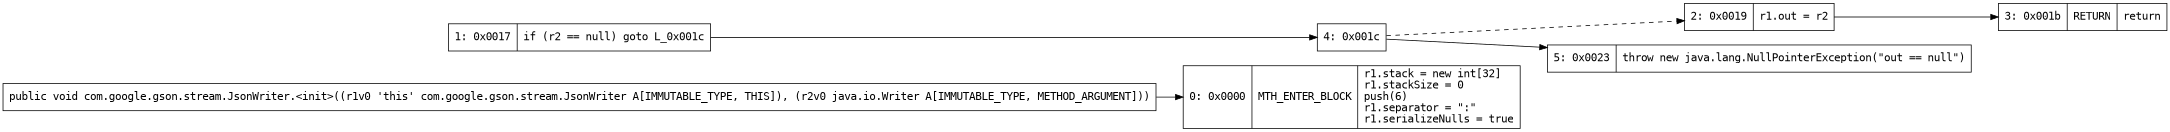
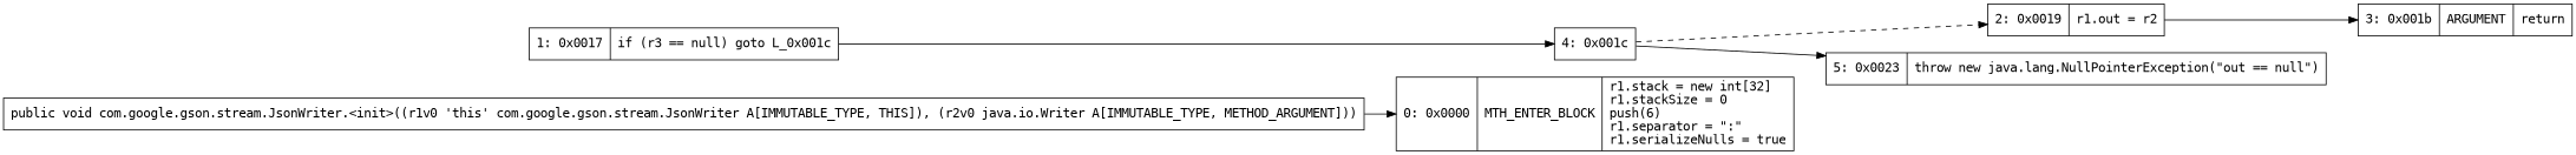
  digraph {
    fontname="DejaVu Sans Mono"
    rankdir=LR
    node [fontname="DejaVu Sans Mono" shape=record]
    edge [fontname="DejaVu Sans Mono"]
    n1 [label="{0\:\ 0x0000|MTH_ENTER_BLOCK\l|r1.stack = new int[32]\lr1.stackSize = 0\lpush(6)\lr1.separator = \":\"\lr1.serializeNulls = true\l}"]
-   n2 [label="{1\:\ 0x0017|if (r2 == null) goto L_0x001c\l}"]
+   n2 [label="{1\:\ 0x0017|if (r3 == null) goto L_0x001c\l}"]
    n3 [label="{4\:\ 0x001c}"]
    n4 [label="{2\:\ 0x0019|r1.out = r2\l}"]
-   n5 [label="{3\:\ 0x001b|RETURN\l|return\l}"]
+   n5 [label="{3\:\ 0x001b|ARGUMENT\l|return\l}"]
    n6 [label="{5\:\ 0x0023|throw new java.lang.NullPointerException(\"out == null\")\l}"]
    n7 [label="{public void com.google.gson.stream.JsonWriter.\<init\>((r1v0 'this' com.google.gson.stream.JsonWriter A[IMMUTABLE_TYPE, THIS]), (r2v0 java.io.Writer A[IMMUTABLE_TYPE, METHOD_ARGUMENT])) }"]
    n2 -> n3
    n3 -> n4 [style=dashed]
    n3 -> n6
    n4 -> n5
    n7 -> n1
  }
